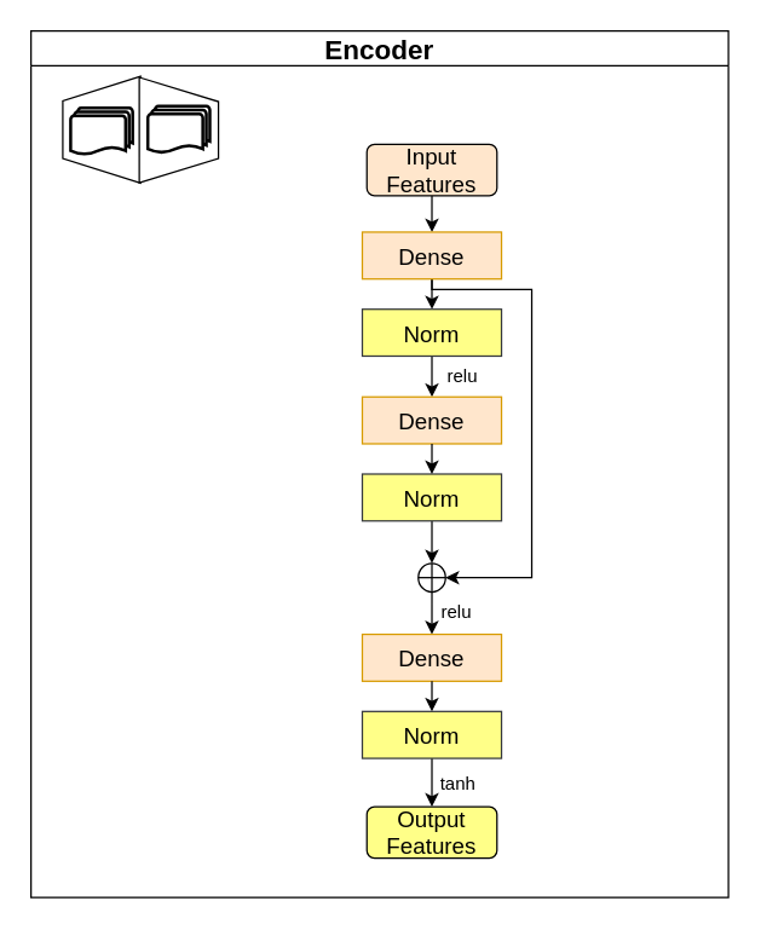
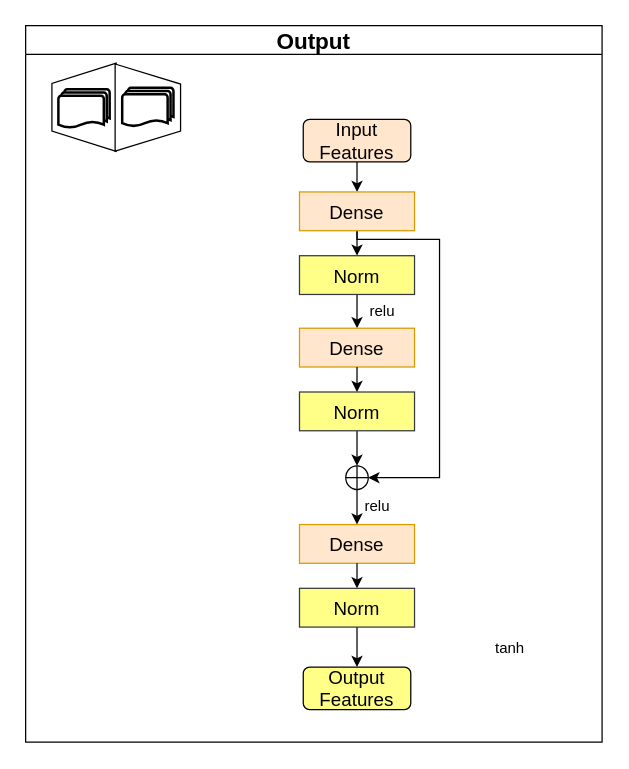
  <mxCell id="0" />
  <mxCell id="1" parent="0" />
- <mxCell id="2" value="Encoder" style="swimlane;fontSize=18;" parent="1" vertex="1"><mxGeometry x="20" y="20" width="461" height="573" as="geometry" /></mxCell>
+ <mxCell id="2" value="Output" style="swimlane;fontSize=18;" parent="1" vertex="1"><mxGeometry x="20" y="20" width="461" height="573" as="geometry" /></mxCell>
  <mxCell id="3" value="" style="group" parent="2" vertex="1" connectable="0"><mxGeometry x="20.995" y="29.995" width="102.89" height="70.53" as="geometry" /></mxCell>
  <mxCell id="4" value="" style="verticalLabelPosition=middle;verticalAlign=middle;html=1;shape=trapezoid;perimeter=trapezoidPerimeter;whiteSpace=wrap;size=0.23;arcSize=10;flipV=1;labelPosition=center;align=center;rotation=90;fontSize=15;" parent="3" vertex="1"><mxGeometry x="-9.575" y="9.575" width="70.53" height="51.38" as="geometry" /></mxCell>
  <mxCell id="5" value="" style="strokeWidth=2;html=1;shape=mxgraph.flowchart.multi-document;whiteSpace=wrap;fontSize=15;" parent="3" vertex="1"><mxGeometry x="5.185" y="20.935" width="41" height="31" as="geometry" /></mxCell>
  <mxCell id="6" value="" style="verticalLabelPosition=middle;verticalAlign=middle;html=1;shape=trapezoid;perimeter=trapezoidPerimeter;whiteSpace=wrap;size=0.23;arcSize=10;flipV=1;labelPosition=center;align=center;rotation=-90;fontSize=15;" parent="3" vertex="1"><mxGeometry x="41.855" y="9.38" width="69.73" height="52.34" as="geometry" /></mxCell>
  <mxCell id="7" value="" style="strokeWidth=2;html=1;shape=mxgraph.flowchart.multi-document;whiteSpace=wrap;fontSize=15;" parent="3" vertex="1"><mxGeometry x="56.215" y="19.765" width="41" height="31" as="geometry" /></mxCell>
  <mxCell id="8" style="edgeStyle=orthogonalEdgeStyle;rounded=0;orthogonalLoop=1;jettySize=auto;html=1;exitX=0.5;exitY=1;exitDx=0;exitDy=0;entryX=0.5;entryY=0;entryDx=0;entryDy=0;fontSize=15;" parent="2" source="9" target="12" edge="1"><mxGeometry relative="1" as="geometry" /></mxCell>
  <mxCell id="9" value="&lt;font style=&quot;font-size: 15px;&quot;&gt;Input&lt;br&gt;Features&lt;/font&gt;" style="rounded=1;whiteSpace=wrap;html=1;fillColor=#ffe6cc;" parent="2" vertex="1"><mxGeometry x="222" y="75" width="86" height="34" as="geometry" /></mxCell>
  <mxCell id="10" style="edgeStyle=orthogonalEdgeStyle;rounded=0;orthogonalLoop=1;jettySize=auto;html=1;exitX=0.5;exitY=1;exitDx=0;exitDy=0;entryX=0.5;entryY=0;entryDx=0;entryDy=0;fontSize=15;" parent="2" source="12" target="14" edge="1"><mxGeometry relative="1" as="geometry" /></mxCell>
  <mxCell id="11" style="edgeStyle=orthogonalEdgeStyle;rounded=0;orthogonalLoop=1;jettySize=auto;html=1;exitX=0.5;exitY=1;exitDx=0;exitDy=0;entryX=1;entryY=0.5;entryDx=0;entryDy=0;" parent="2" source="12" target="21" edge="1"><mxGeometry relative="1" as="geometry"><Array as="points"><mxPoint x="265" y="171" /><mxPoint x="331" y="171" /><mxPoint x="331" y="362" /></Array></mxGeometry></mxCell>
  <mxCell id="12" value="Dense" style="rounded=0;whiteSpace=wrap;html=1;fontSize=15;fillColor=#ffe6cc;strokeColor=#d79b00;" parent="2" vertex="1"><mxGeometry x="219" y="133" width="92" height="31" as="geometry" /></mxCell>
  <mxCell id="13" style="edgeStyle=orthogonalEdgeStyle;rounded=0;orthogonalLoop=1;jettySize=auto;html=1;exitX=0.5;exitY=1;exitDx=0;exitDy=0;entryX=0.5;entryY=0;entryDx=0;entryDy=0;" parent="2" source="14" target="15" edge="1"><mxGeometry relative="1" as="geometry" /></mxCell>
  <mxCell id="14" value="Norm" style="rounded=0;whiteSpace=wrap;html=1;fontSize=15;fillColor=#ffff88;strokeColor=#36393d;" parent="2" vertex="1"><mxGeometry x="219" y="184" width="92" height="31" as="geometry" /></mxCell>
  <mxCell id="15" value="Dense" style="rounded=0;whiteSpace=wrap;html=1;fontSize=15;fillColor=#ffe6cc;strokeColor=#d79b00;" parent="2" vertex="1"><mxGeometry x="219" y="242" width="92" height="31" as="geometry" /></mxCell>
  <mxCell id="16" style="edgeStyle=orthogonalEdgeStyle;rounded=0;orthogonalLoop=1;jettySize=auto;html=1;exitX=0.5;exitY=1;exitDx=0;exitDy=0;entryX=0.5;entryY=0;entryDx=0;entryDy=0;" parent="2" source="17" target="21" edge="1"><mxGeometry relative="1" as="geometry" /></mxCell>
  <mxCell id="17" value="Norm" style="rounded=0;whiteSpace=wrap;html=1;fontSize=15;fillColor=#ffff88;strokeColor=#36393d;" parent="2" vertex="1"><mxGeometry x="219" y="293" width="92" height="31" as="geometry" /></mxCell>
  <mxCell id="18" style="edgeStyle=orthogonalEdgeStyle;rounded=0;orthogonalLoop=1;jettySize=auto;html=1;exitX=0.5;exitY=1;exitDx=0;exitDy=0;entryX=0.5;entryY=0;entryDx=0;entryDy=0;fontSize=15;" parent="2" source="15" target="17" edge="1"><mxGeometry relative="1" as="geometry" /></mxCell>
  <mxCell id="19" value="relu" style="text;html=1;align=center;verticalAlign=middle;resizable=0;points=[];autosize=1;strokeColor=none;fillColor=none;" parent="2" vertex="1"><mxGeometry x="266" y="215" width="38" height="27" as="geometry" /></mxCell>
  <mxCell id="20" style="edgeStyle=orthogonalEdgeStyle;rounded=0;orthogonalLoop=1;jettySize=auto;html=1;exitX=0.5;exitY=1;exitDx=0;exitDy=0;" parent="2" source="21" target="22" edge="1"><mxGeometry relative="1" as="geometry" /></mxCell>
  <mxCell id="21" value="" style="shape=orEllipse;perimeter=ellipsePerimeter;whiteSpace=wrap;html=1;backgroundOutline=1;" parent="2" vertex="1"><mxGeometry x="256" y="352" width="18" height="19" as="geometry" /></mxCell>
  <mxCell id="22" value="Dense" style="rounded=0;whiteSpace=wrap;html=1;fontSize=15;fillColor=#ffe6cc;strokeColor=#d79b00;" parent="2" vertex="1"><mxGeometry x="219" y="399" width="92" height="31" as="geometry" /></mxCell>
  <mxCell id="23" style="edgeStyle=orthogonalEdgeStyle;rounded=0;orthogonalLoop=1;jettySize=auto;html=1;exitX=0.5;exitY=1;exitDx=0;exitDy=0;entryX=0.5;entryY=0;entryDx=0;entryDy=0;" edge="1" parent="2" source="24" target="27"><mxGeometry relative="1" as="geometry" /></mxCell>
  <mxCell id="24" value="Norm" style="rounded=0;whiteSpace=wrap;html=1;fontSize=15;fillColor=#ffff88;strokeColor=#36393d;" parent="2" vertex="1"><mxGeometry x="219" y="450" width="92" height="31" as="geometry" /></mxCell>
  <mxCell id="25" style="edgeStyle=orthogonalEdgeStyle;rounded=0;orthogonalLoop=1;jettySize=auto;html=1;exitX=0.5;exitY=1;exitDx=0;exitDy=0;entryX=0.5;entryY=0;entryDx=0;entryDy=0;fontSize=15;" parent="2" source="22" target="24" edge="1"><mxGeometry relative="1" as="geometry" /></mxCell>
  <mxCell id="26" value="relu" style="text;html=1;align=center;verticalAlign=middle;resizable=0;points=[];autosize=1;strokeColor=none;fillColor=none;" parent="2" vertex="1"><mxGeometry x="262" y="371" width="38" height="27" as="geometry" /></mxCell>
  <mxCell id="27" value="&lt;font style=&quot;font-size: 15px;&quot;&gt;Output&lt;br&gt;Features&lt;/font&gt;" style="rounded=1;whiteSpace=wrap;html=1;fillColor=#ffff88;" vertex="1" parent="2"><mxGeometry x="222" y="513" width="86" height="34" as="geometry" /></mxCell>
- <mxCell id="28" value="tanh" style="text;html=1;align=center;verticalAlign=middle;resizable=0;points=[];autosize=1;strokeColor=none;fillColor=none;" vertex="1" parent="2"><mxGeometry x="261" y="484" width="41" height="27" as="geometry" /></mxCell>
+ <mxCell id="28" value="tanh" style="text;html=1;align=center;verticalAlign=middle;resizable=0;points=[];autosize=1;strokeColor=none;fillColor=none;" vertex="1" parent="2"><mxGeometry x="366" y="484" width="41" height="27" as="geometry" /></mxCell>
